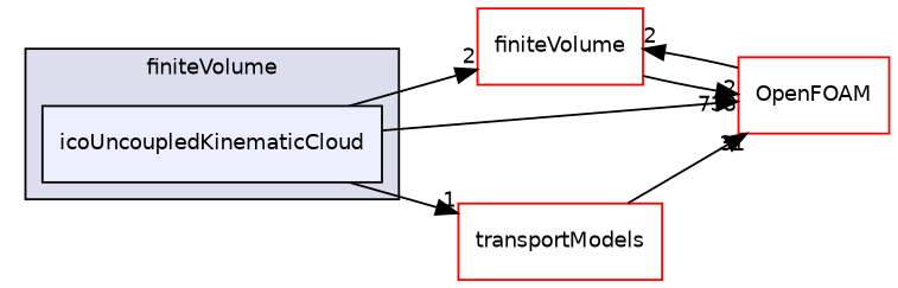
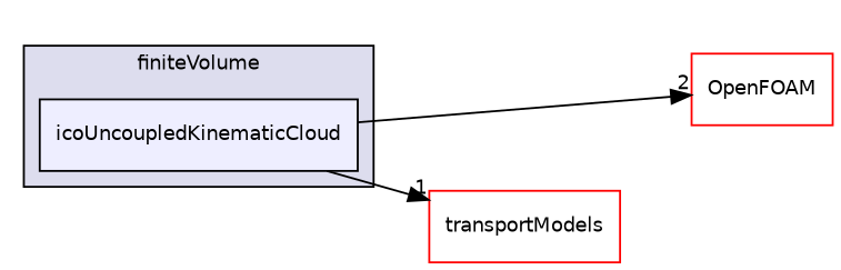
  digraph {
    compound=true
    rankdir=LR
    node [fontname=Helvetica fontsize=10 shape=box color=red]
    edge [headlabel=2 labeldistance=1.5 labelfontname=Helvetica labelfontsize=10]
    n1 [fillcolor="#eeeeff" label=icoUncoupledKinematicCloud pencolor=black style=filled color=""]
-   n2 [label=finiteVolume]
    n3 [label=OpenFOAM]
    n4 [label=transportModels]
    subgraph cluster_1 {
      bgcolor="#ddddee"
      fontname=Helvetica
      fontsize=10
      label=finiteVolume
      pencolor=black
      n1
    }
-   n1 -> n2
    n1 -> n3
    n1 -> n4 [headlabel=1]
-   n2 -> n3 [headlabel=738]
-   n3 -> n2
-   n4 -> n3 [headlabel=31]
  }
